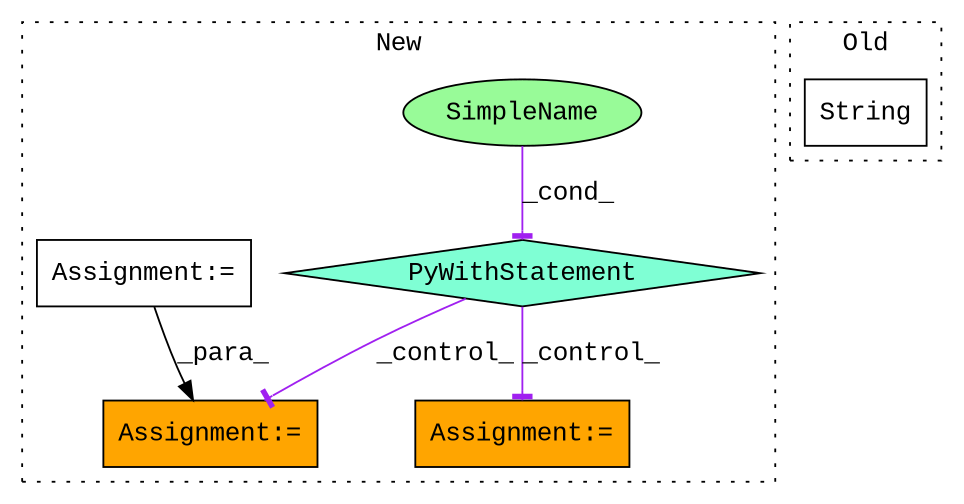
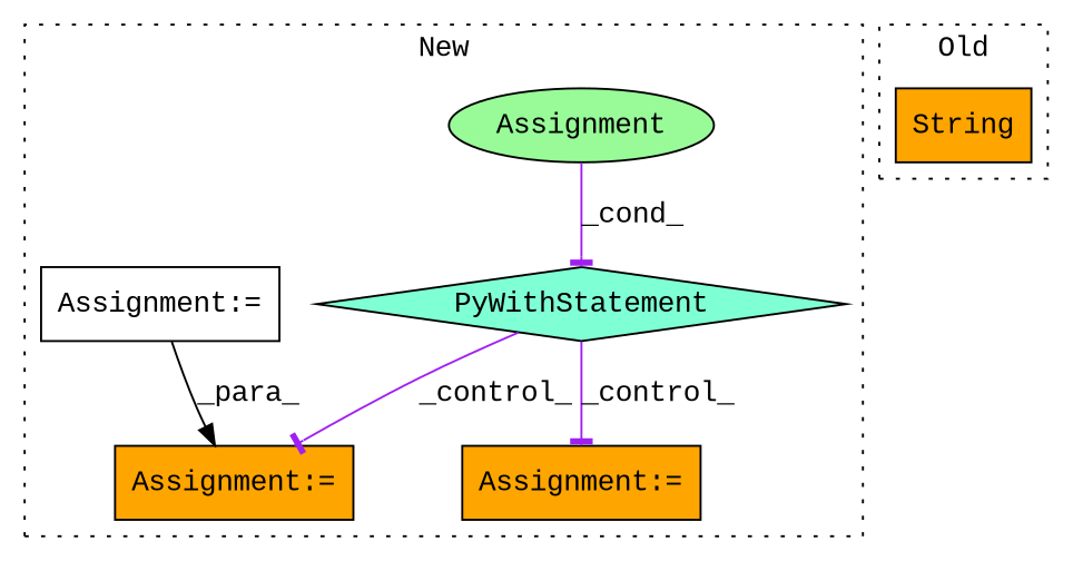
  digraph {
    fontname="Liberation Mono"
    node [a=7 fillcolor=orange fontname="Liberation Mono" shape=box style=filled]
    edge [arrowhead=tee color=purple fontname="Liberation Mono"]
    n1 [a=104 fillcolor=aquamarine l="10,2" label=PyWithStatement s="631,692" shape=diamond]
    n2 [l=6 label="Assignment:=" s=706]
-   n3 [a=42 fillcolor=palegreen label=SimpleName shape=ellipse]
+   n3 [a=42 fillcolor=palegreen label=Assignment shape=ellipse]
    n4 [l="71,2" label="Assignment:=" s="1084,1191"]
    n5 [fillcolor=white l=14 label="Assignment:=" s=336]
-   n6 [a=32 fillcolor=white l="7,1" label=String s="1756,1764"]
+   n6 [a=32 l="7,1" label=String s="1756,1764"]
    subgraph cluster_1 {
      label=New
      style=dotted
      n1
      n2
      n3
      n4
      n5
    }
    subgraph cluster_2 {
      label=Old
      style=dotted
      n6
    }
    n1 -> n2 [label=_control_]
    n1 -> n4 [label=_control_]
    n3 -> n1 [label=_cond_]
    n5 -> n4 [arrowhead=normal color=black label=_para_]
  }
